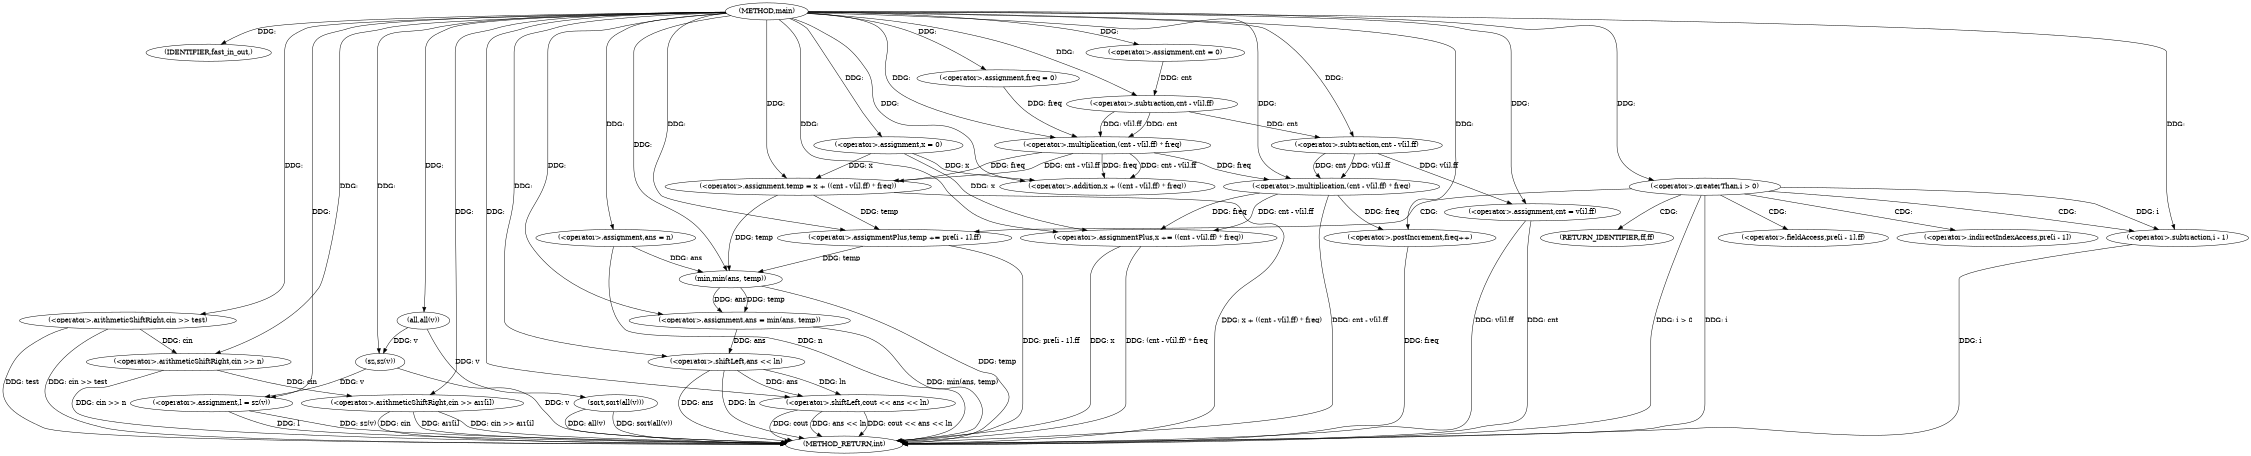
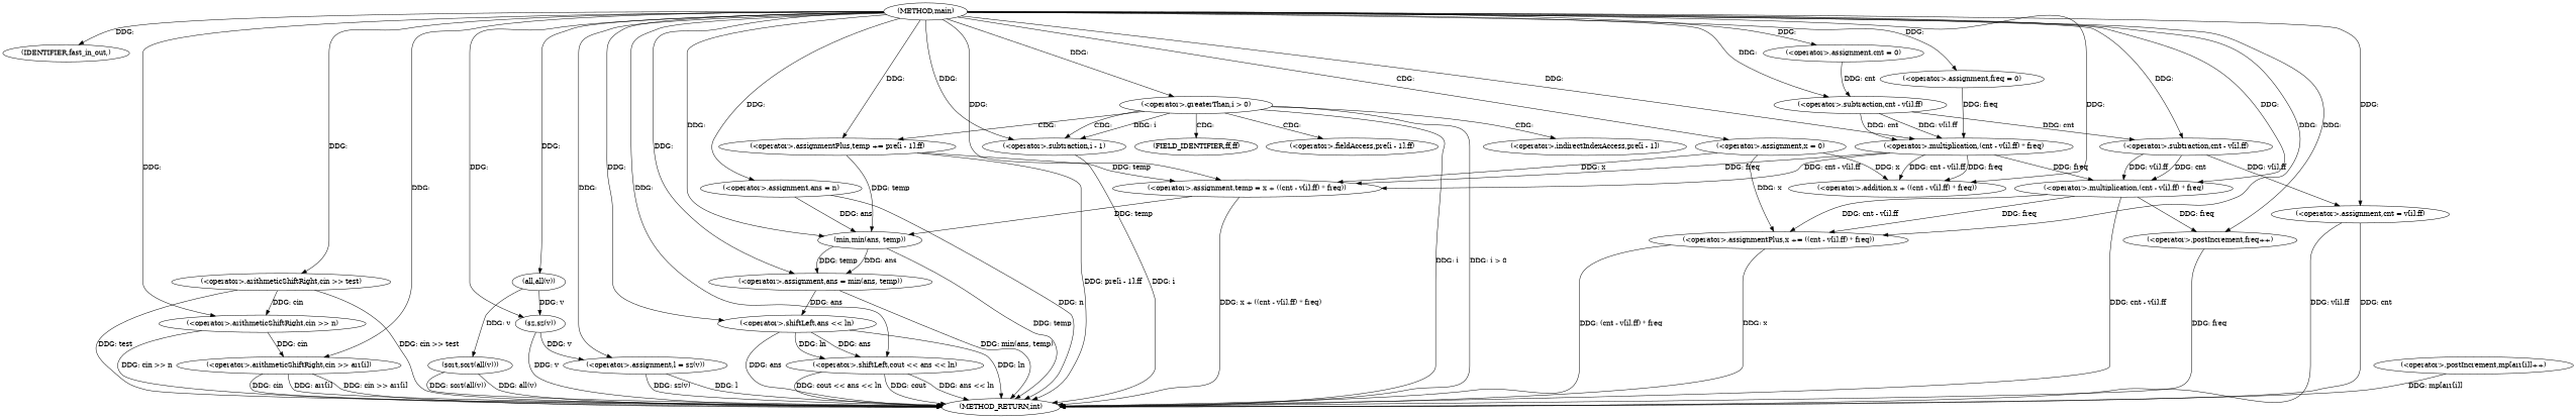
  digraph {
    n1 [label="(METHOD,main)"]
    n2 [label="(IDENTIFIER,fast_in_out,)"]
    n3 [label="(<operator>.arithmeticShiftRight,cin >> test)"]
    n4 [label="(<operator>.arithmeticShiftRight,cin >> n)"]
    n5 [label="(<operator>.assignment,l = sz(v))"]
    n6 [label="(<operator>.assignment,ans = n)"]
    n7 [label="(<operator>.assignment,cnt = 0)"]
    n8 [label="(<operator>.assignment,freq = 0)"]
    n9 [label="(<operator>.assignment,x = 0)"]
    n10 [label="(<operator>.shiftLeft,cout << ans << ln)"]
    n11 [label="(<operator>.arithmeticShiftRight,cin >> arr[i])"]
    n12 [label="(<operator>.assignment,temp = x + ((cnt - v[i].ff) * freq))"]
    n13 [label="(<operator>.assignment,ans = min(ans, temp))"]
    n14 [label="(<operator>.assignmentPlus,x += ((cnt - v[i].ff) * freq))"]
    n15 [label="(<operator>.postIncrement,freq++)"]
    n16 [label="(<operator>.assignment,cnt = v[i].ff)"]
    n17 [label="(all,all(v))"]
    n18 [label="(sz,sz(v))"]
    n19 [label="(<operator>.greaterThan,i > 0)"]
    n20 [label="(<operator>.shiftLeft,ans << ln)"]
    n21 [label="(<operator>.addition,x + ((cnt - v[i].ff) * freq))"]
    n22 [label="(<operator>.assignmentPlus,temp += pre[i - 1].ff)"]
    n23 [label="(min,min(ans, temp))"]
    n24 [label="(<operator>.multiplication,(cnt - v[i].ff) * freq)"]
    n25 [label="(<operator>.multiplication,(cnt - v[i].ff) * freq)"]
    n26 [label="(<operator>.subtraction,cnt - v[i].ff)"]
    n27 [label="(<operator>.subtraction,cnt - v[i].ff)"]
    n28 [label="(<operator>.subtraction,i - 1)"]
    n29 [label="(METHOD_RETURN,int)"]
    n30 [label="(sort,sort(all(v)))"]
    n31 [label="(<operator>.fieldAccess,pre[i - 1].ff)"]
    n32 [label="(<operator>.indirectIndexAccess,pre[i - 1])"]
-   n33 [label="(RETURN_IDENTIFIER,ff,ff)"]
+   n33 [label="(FIELD_IDENTIFIER,ff,ff)"]
+   n34 [label="(<operator>.postIncrement,mp[arr[i]]++)"]
    n1 -> n2 [label="DDG: "]
    n1 -> n3 [label="DDG: "]
    n1 -> n4 [label="DDG: "]
    n1 -> n5 [label="DDG: "]
    n1 -> n6 [label="DDG: "]
    n1 -> n7 [label="DDG: "]
    n1 -> n8 [label="DDG: "]
-   n1 -> n9 [label="DDG: "]
+   n1 -> n9 [label="CDG: "]
    n1 -> n10 [label="DDG: "]
    n1 -> n11 [label="DDG: "]
    n1 -> n12 [label="DDG: "]
    n1 -> n13 [label="DDG: "]
    n1 -> n14 [label="DDG: "]
    n1 -> n15 [label="DDG: "]
    n1 -> n16 [label="DDG: "]
    n1 -> n17 [label="DDG: "]
    n1 -> n18 [label="DDG: "]
    n1 -> n19 [label="DDG: "]
    n1 -> n20 [label="DDG: "]
    n1 -> n21 [label="DDG: "]
    n1 -> n22 [label="DDG: "]
    n1 -> n23 [label="DDG: "]
    n1 -> n24 [label="DDG: "]
    n1 -> n25 [label="DDG: "]
    n1 -> n26 [label="DDG: "]
    n1 -> n27 [label="DDG: "]
    n1 -> n28 [label="DDG: "]
    n3 -> n4 [label="DDG: cin"]
    n3 -> n29 [label="DDG: test"]
    n3 -> n29 [label="DDG: cin >> test"]
    n4 -> n11 [label="DDG: cin"]
    n4 -> n29 [label="DDG: cin >> n"]
    n5 -> n29 [label="DDG: l"]
    n5 -> n29 [label="DDG: sz(v)"]
    n6 -> n23 [label="DDG: ans"]
    n6 -> n29 [label="DDG: n"]
    n7 -> n27 [label="DDG: cnt"]
    n8 -> n25 [label="DDG: freq"]
    n9 -> n12 [label="DDG: x"]
    n9 -> n14 [label="DDG: x"]
    n9 -> n21 [label="DDG: x"]
    n10 -> n29 [label="DDG: ans << ln"]
    n10 -> n29 [label="DDG: cout << ans << ln"]
    n10 -> n29 [label="DDG: cout"]
    n11 -> n29 [label="DDG: cin"]
    n11 -> n29 [label="DDG: arr[i]"]
    n11 -> n29 [label="DDG: cin >> arr[i]"]
-   n12 -> n22 [label="DDG: temp"]
+   n22 -> n12 [label="DDG: temp"]
    n12 -> n23 [label="DDG: temp"]
    n12 -> n29 [label="DDG: x + ((cnt - v[i].ff) * freq)"]
    n13 -> n20 [label="DDG: ans"]
    n13 -> n29 [label="DDG: min(ans, temp)"]
    n14 -> n29 [label="DDG: x"]
    n14 -> n29 [label="DDG: (cnt - v[i].ff) * freq"]
    n15 -> n29 [label="DDG: freq"]
    n16 -> n29 [label="DDG: cnt"]
    n16 -> n29 [label="DDG: v[i].ff"]
    n17 -> n18 [label="DDG: v"]
    n17 -> n30 [label="DDG: v"]
    n18 -> n5 [label="DDG: v"]
    n18 -> n29 [label="DDG: v"]
    n19 -> n22 [label="CDG: "]
    n19 -> n28 [label="DDG: i"]
    n19 -> n28 [label="CDG: "]
    n19 -> n29 [label="DDG: i"]
    n19 -> n29 [label="DDG: i > 0"]
    n19 -> n31 [label="CDG: "]
    n19 -> n32 [label="CDG: "]
    n19 -> n33 [label="CDG: "]
    n20 -> n10 [label="DDG: ln"]
    n20 -> n10 [label="DDG: ans"]
    n20 -> n29 [label="DDG: ans"]
    n20 -> n29 [label="DDG: ln"]
    n22 -> n23 [label="DDG: temp"]
    n22 -> n29 [label="DDG: pre[i - 1].ff"]
    n23 -> n13 [label="DDG: ans"]
    n23 -> n13 [label="DDG: temp"]
    n23 -> n29 [label="DDG: temp"]
    n24 -> n14 [label="DDG: freq"]
    n24 -> n14 [label="DDG: cnt - v[i].ff"]
    n24 -> n15 [label="DDG: freq"]
    n24 -> n29 [label="DDG: cnt - v[i].ff"]
    n25 -> n12 [label="DDG: cnt - v[i].ff"]
    n25 -> n12 [label="DDG: freq"]
    n25 -> n21 [label="DDG: cnt - v[i].ff"]
    n25 -> n21 [label="DDG: freq"]
    n25 -> n24 [label="DDG: freq"]
    n26 -> n16 [label="DDG: v[i].ff"]
    n26 -> n24 [label="DDG: v[i].ff"]
    n26 -> n24 [label="DDG: cnt"]
    n27 -> n25 [label="DDG: v[i].ff"]
    n27 -> n25 [label="DDG: cnt"]
    n27 -> n26 [label="DDG: cnt"]
    n28 -> n29 [label="DDG: i"]
    n30 -> n29 [label="DDG: all(v)"]
    n30 -> n29 [label="DDG: sort(all(v))"]
+   n34 -> n29 [label="DDG: mp[arr[i]]"]
  }
